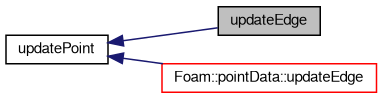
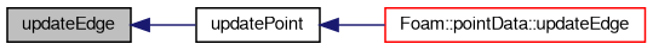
  digraph {
    rankdir=LR
    node [color=black fontname=FreeSans fontsize=10 shape=record]
    edge [color=midnightblue dir=back fontname=FreeSans fontsize=10 labelfontname=FreeSans labelfontsize=10 style=solid]
    n1 [fillcolor=grey75 fontcolor=black height=0.2 label=updateEdge style=filled width=0.4]
    n2 [height=0.2 label=updatePoint width=0.4]
    n3 [color=red height=0.2 label="Foam::pointData::updateEdge" width=0.4]
-   n2 -> n1
+   n1 -> n2
    n2 -> n3
  }
